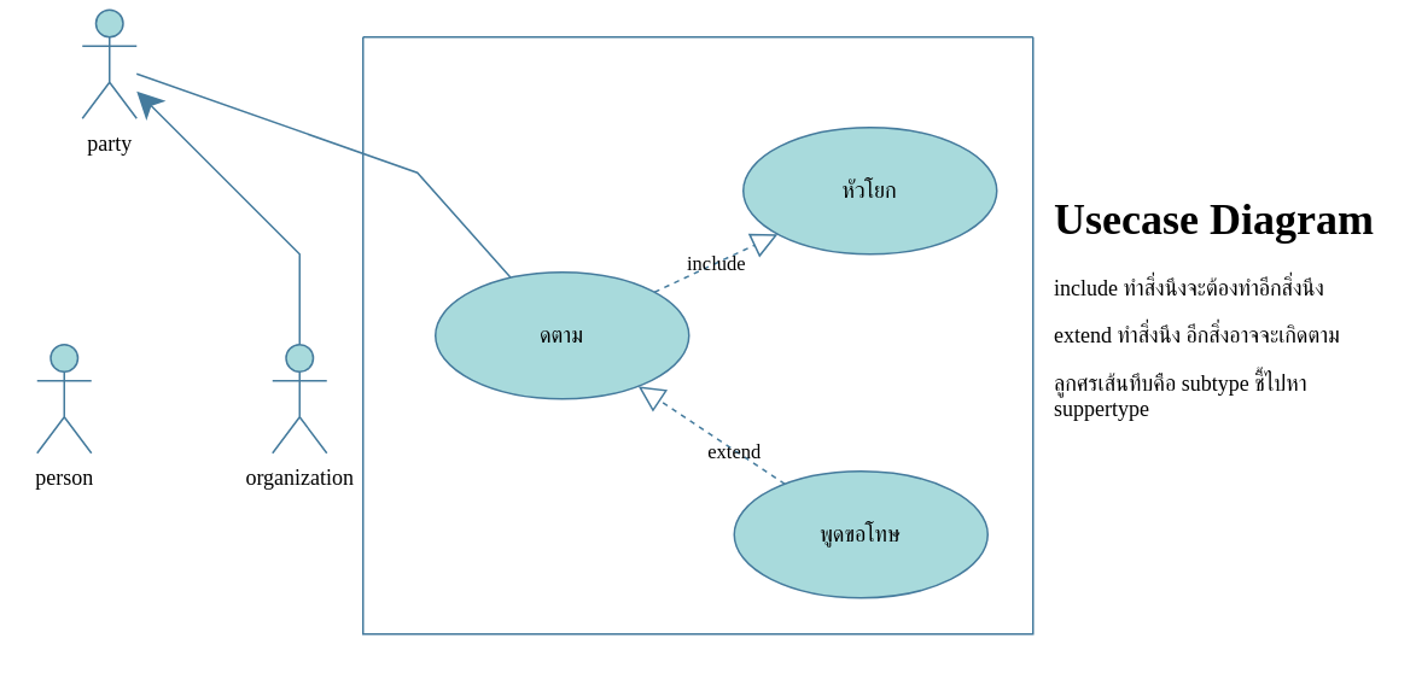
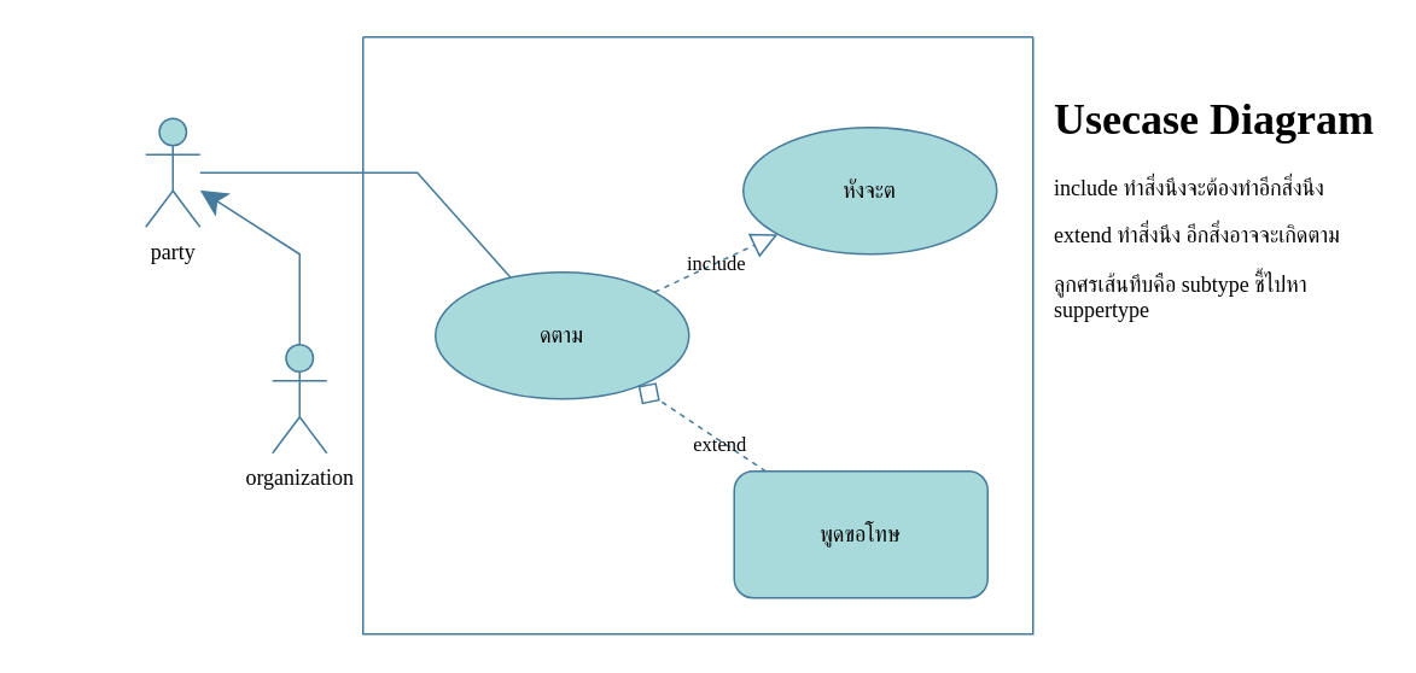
  <mxCell id="0" />
  <mxCell id="1" parent="0" />
- <mxCell id="2" value="party" style="shape=umlActor;verticalLabelPosition=bottom;verticalAlign=top;html=1;labelBackgroundColor=none;fillColor=#A8DADC;strokeColor=#457B9D;fontColor=#000000;fontFamily=Tahoma;" parent="1" vertex="1"><mxGeometry x="45" y="5" width="30" height="60" as="geometry" /></mxCell>
+ <mxCell id="2" value="party" style="shape=umlActor;verticalLabelPosition=bottom;verticalAlign=top;html=1;labelBackgroundColor=none;fillColor=#A8DADC;strokeColor=#457B9D;fontColor=#000000;fontFamily=Tahoma;" parent="1" vertex="1"><mxGeometry x="80" y="65" width="30" height="60" as="geometry" /></mxCell>
  <mxCell id="3" value="" style="swimlane;startSize=0;labelBackgroundColor=none;fillColor=#A8DADC;strokeColor=#457B9D;fontColor=#000000;fontFamily=Tahoma;" parent="1" vertex="1"><mxGeometry x="200" y="20" width="370" height="330" as="geometry" /></mxCell>
  <mxCell id="4" value="ดตาม" style="ellipse;whiteSpace=wrap;html=1;labelBackgroundColor=none;fillColor=#A8DADC;strokeColor=#457B9D;fontColor=#000000;fontFamily=Tahoma;" parent="3" vertex="1"><mxGeometry x="40" y="130" width="140" height="70" as="geometry" /></mxCell>
- <mxCell id="5" value="หัวโยก" style="ellipse;whiteSpace=wrap;html=1;labelBackgroundColor=none;fillColor=#A8DADC;strokeColor=#457B9D;fontColor=#000000;fontFamily=Tahoma;" parent="3" vertex="1"><mxGeometry x="210" y="50" width="140" height="70" as="geometry" /></mxCell>
- <mxCell id="6" value="พูดขอโทษ" style="ellipse;whiteSpace=wrap;html=1;labelBackgroundColor=none;fillColor=#A8DADC;strokeColor=#457B9D;fontColor=#000000;fontFamily=Tahoma;" parent="3" vertex="1"><mxGeometry x="205" y="240" width="140" height="70" as="geometry" /></mxCell>
+ <mxCell id="5" value="หังจะต" style="ellipse;whiteSpace=wrap;html=1;labelBackgroundColor=none;fillColor=#A8DADC;strokeColor=#457B9D;fontColor=#000000;fontFamily=Tahoma;" parent="3" vertex="1"><mxGeometry x="210" y="50" width="140" height="70" as="geometry" /></mxCell>
+ <mxCell id="6" value="พูดขอโทษ" style="whiteSpace=wrap;html=1;labelBackgroundColor=none;fillColor=#A8DADC;strokeColor=#457B9D;fontColor=#000000;fontFamily=Tahoma;rounded=1;" parent="3" vertex="1"><mxGeometry x="205" y="240" width="140" height="70" as="geometry" /></mxCell>
  <mxCell id="7" value="include" style="endArrow=block;dashed=1;endFill=0;endSize=12;html=1;rounded=0;labelBackgroundColor=none;strokeColor=#457B9D;fontColor=#000000;fontFamily=Tahoma;" parent="3" source="4" target="5" edge="1"><mxGeometry width="160" relative="1" as="geometry"><mxPoint x="150" y="230" as="sourcePoint" /><mxPoint x="310" y="230" as="targetPoint" /></mxGeometry></mxCell>
- <mxCell id="8" value="" style="endArrow=block;dashed=1;endFill=0;endSize=12;html=1;rounded=0;labelBackgroundColor=none;strokeColor=#457B9D;fontColor=#000000;fontFamily=Tahoma;" parent="3" source="6" target="4" edge="1"><mxGeometry width="160" relative="1" as="geometry"><mxPoint x="100" y="410" as="sourcePoint" /><mxPoint x="310" y="230" as="targetPoint" /></mxGeometry></mxCell>
+ <mxCell id="8" value="" style="endArrow=diamond;dashed=1;endFill=0;endSize=12;html=1;rounded=0;labelBackgroundColor=none;strokeColor=#457B9D;fontColor=#000000;fontFamily=Tahoma;" parent="3" source="6" target="4" edge="1"><mxGeometry width="160" relative="1" as="geometry"><mxPoint x="100" y="410" as="sourcePoint" /><mxPoint x="310" y="230" as="targetPoint" /></mxGeometry></mxCell>
  <mxCell id="9" value="extend" style="edgeLabel;html=1;align=center;verticalAlign=middle;resizable=0;points=[];labelBackgroundColor=none;fontColor=#000000;fontFamily=Tahoma;" parent="8" vertex="1" connectable="0"><mxGeometry x="-0.301" y="1" relative="1" as="geometry"><mxPoint as="offset" /></mxGeometry></mxCell>
- <mxCell id="10" value="&lt;h1 style=&quot;margin-top: 0px;&quot;&gt;Usecase Diagram&lt;/h1&gt;&lt;p&gt;include ทำสิ่งนึงจะต้องทำอีกสิ่งนึง&lt;/p&gt;&lt;p&gt;extend ทำสิ่งนึง อีกสิ่งอาจจะเกิดตาม&lt;/p&gt;&lt;p&gt;ลูกศรเส้นทึบคือ subtype ชี้ไปหา suppertype&lt;/p&gt;" style="text;html=1;whiteSpace=wrap;overflow=hidden;rounded=0;labelBackgroundColor=none;fontColor=#000000;fontFamily=Tahoma;" parent="1" vertex="1"><mxGeometry x="580" y="100" width="180" height="190" as="geometry" /></mxCell>
+ <mxCell id="10" value="&lt;h1 style=&quot;margin-top: 0px;&quot;&gt;Usecase Diagram&lt;/h1&gt;&lt;p&gt;include ทำสิ่งนึงจะต้องทำอีกสิ่งนึง&lt;/p&gt;&lt;p&gt;extend ทำสิ่งนึง อีกสิ่งอาจจะเกิดตาม&lt;/p&gt;&lt;p&gt;ลูกศรเส้นทึบคือ subtype ชี้ไปหา suppertype&lt;/p&gt;" style="text;html=1;whiteSpace=wrap;overflow=hidden;rounded=0;labelBackgroundColor=none;fontColor=#000000;fontFamily=Tahoma;" parent="1" vertex="1"><mxGeometry x="580" y="45" width="180" height="190" as="geometry" /></mxCell>
  <mxCell id="11" value="" style="endArrow=none;html=1;rounded=0;labelBackgroundColor=none;strokeColor=#457B9D;fontColor=#000000;fontFamily=Tahoma;" parent="1" source="2" target="4" edge="1"><mxGeometry width="50" height="50" relative="1" as="geometry"><mxPoint x="380" y="270" as="sourcePoint" /><mxPoint x="430" y="220" as="targetPoint" /><Array as="points"><mxPoint x="230" y="95" /></Array></mxGeometry></mxCell>
- <mxCell id="12" value="person" style="shape=umlActor;verticalLabelPosition=bottom;verticalAlign=top;html=1;strokeColor=#457B9D;fontColor=#000000;fillColor=#A8DADC;fontFamily=Tahoma;" parent="1" vertex="1"><mxGeometry x="20" y="190" width="30" height="60" as="geometry" /></mxCell>
  <mxCell id="13" value="organization" style="shape=umlActor;verticalLabelPosition=bottom;verticalAlign=top;html=1;strokeColor=#457B9D;fontColor=#000000;fillColor=#A8DADC;fontFamily=Tahoma;" parent="1" vertex="1"><mxGeometry x="150" y="190" width="30" height="60" as="geometry" /></mxCell>
  <mxCell id="14" value="" style="endArrow=classic;endFill=1;endSize=12;html=1;rounded=0;strokeColor=#457B9D;fontColor=#000000;fillColor=#A8DADC;fontFamily=Tahoma;" parent="1" source="13" target="2" edge="1"><mxGeometry width="160" relative="1" as="geometry"><mxPoint x="380" y="250" as="sourcePoint" /><mxPoint x="540" y="250" as="targetPoint" /><Array as="points"><mxPoint x="165" y="140" /></Array></mxGeometry></mxCell>
